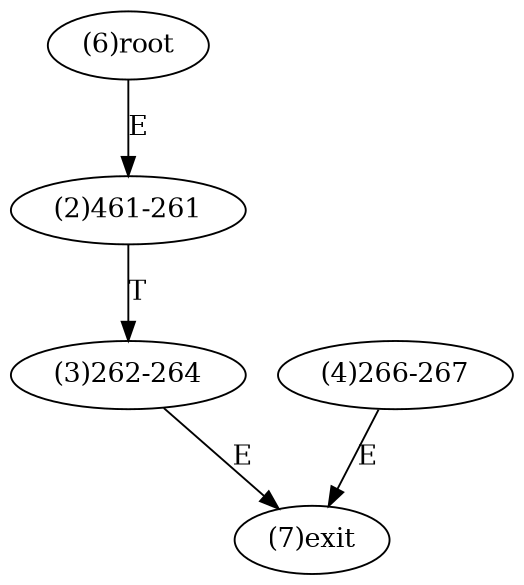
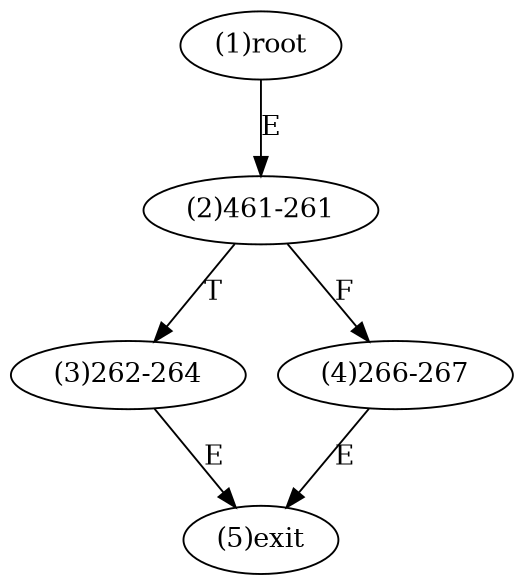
  digraph {
-   n1 [label="(6)root"]
+   n1 [label="(1)root"]
    n2 [label="(2)461-261"]
    n3 [label="(3)262-264"]
    n4 [label="(4)266-267"]
-   n5 [label="(7)exit"]
+   n5 [label="(5)exit"]
    n1 -> n2 [label=E]
    n2 -> n3 [label=T]
+   n2 -> n4 [label=F]
    n3 -> n5 [label=E]
    n4 -> n5 [label=E]
  }
